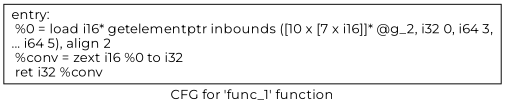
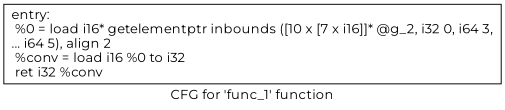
  digraph {
    label="CFG for 'func_1' function"
    fontname=Montserrat
-   n1 [label="{entry:\l  %0 = load i16* getelementptr inbounds ([10 x [7 x i16]]* @g_2, i32 0, i64 3,\l... i64 5), align 2\l  %conv = zext i16 %0 to i32\l  ret i32 %conv\l}" shape=record fontname=Montserrat]
+   n1 [label="{entry:\l  %0 = load i16* getelementptr inbounds ([10 x [7 x i16]]* @g_2, i32 0, i64 3,\l... i64 5), align 2\l  %conv = load i16 %0 to i32\l  ret i32 %conv\l}" shape=record fontname=Montserrat]
  }
